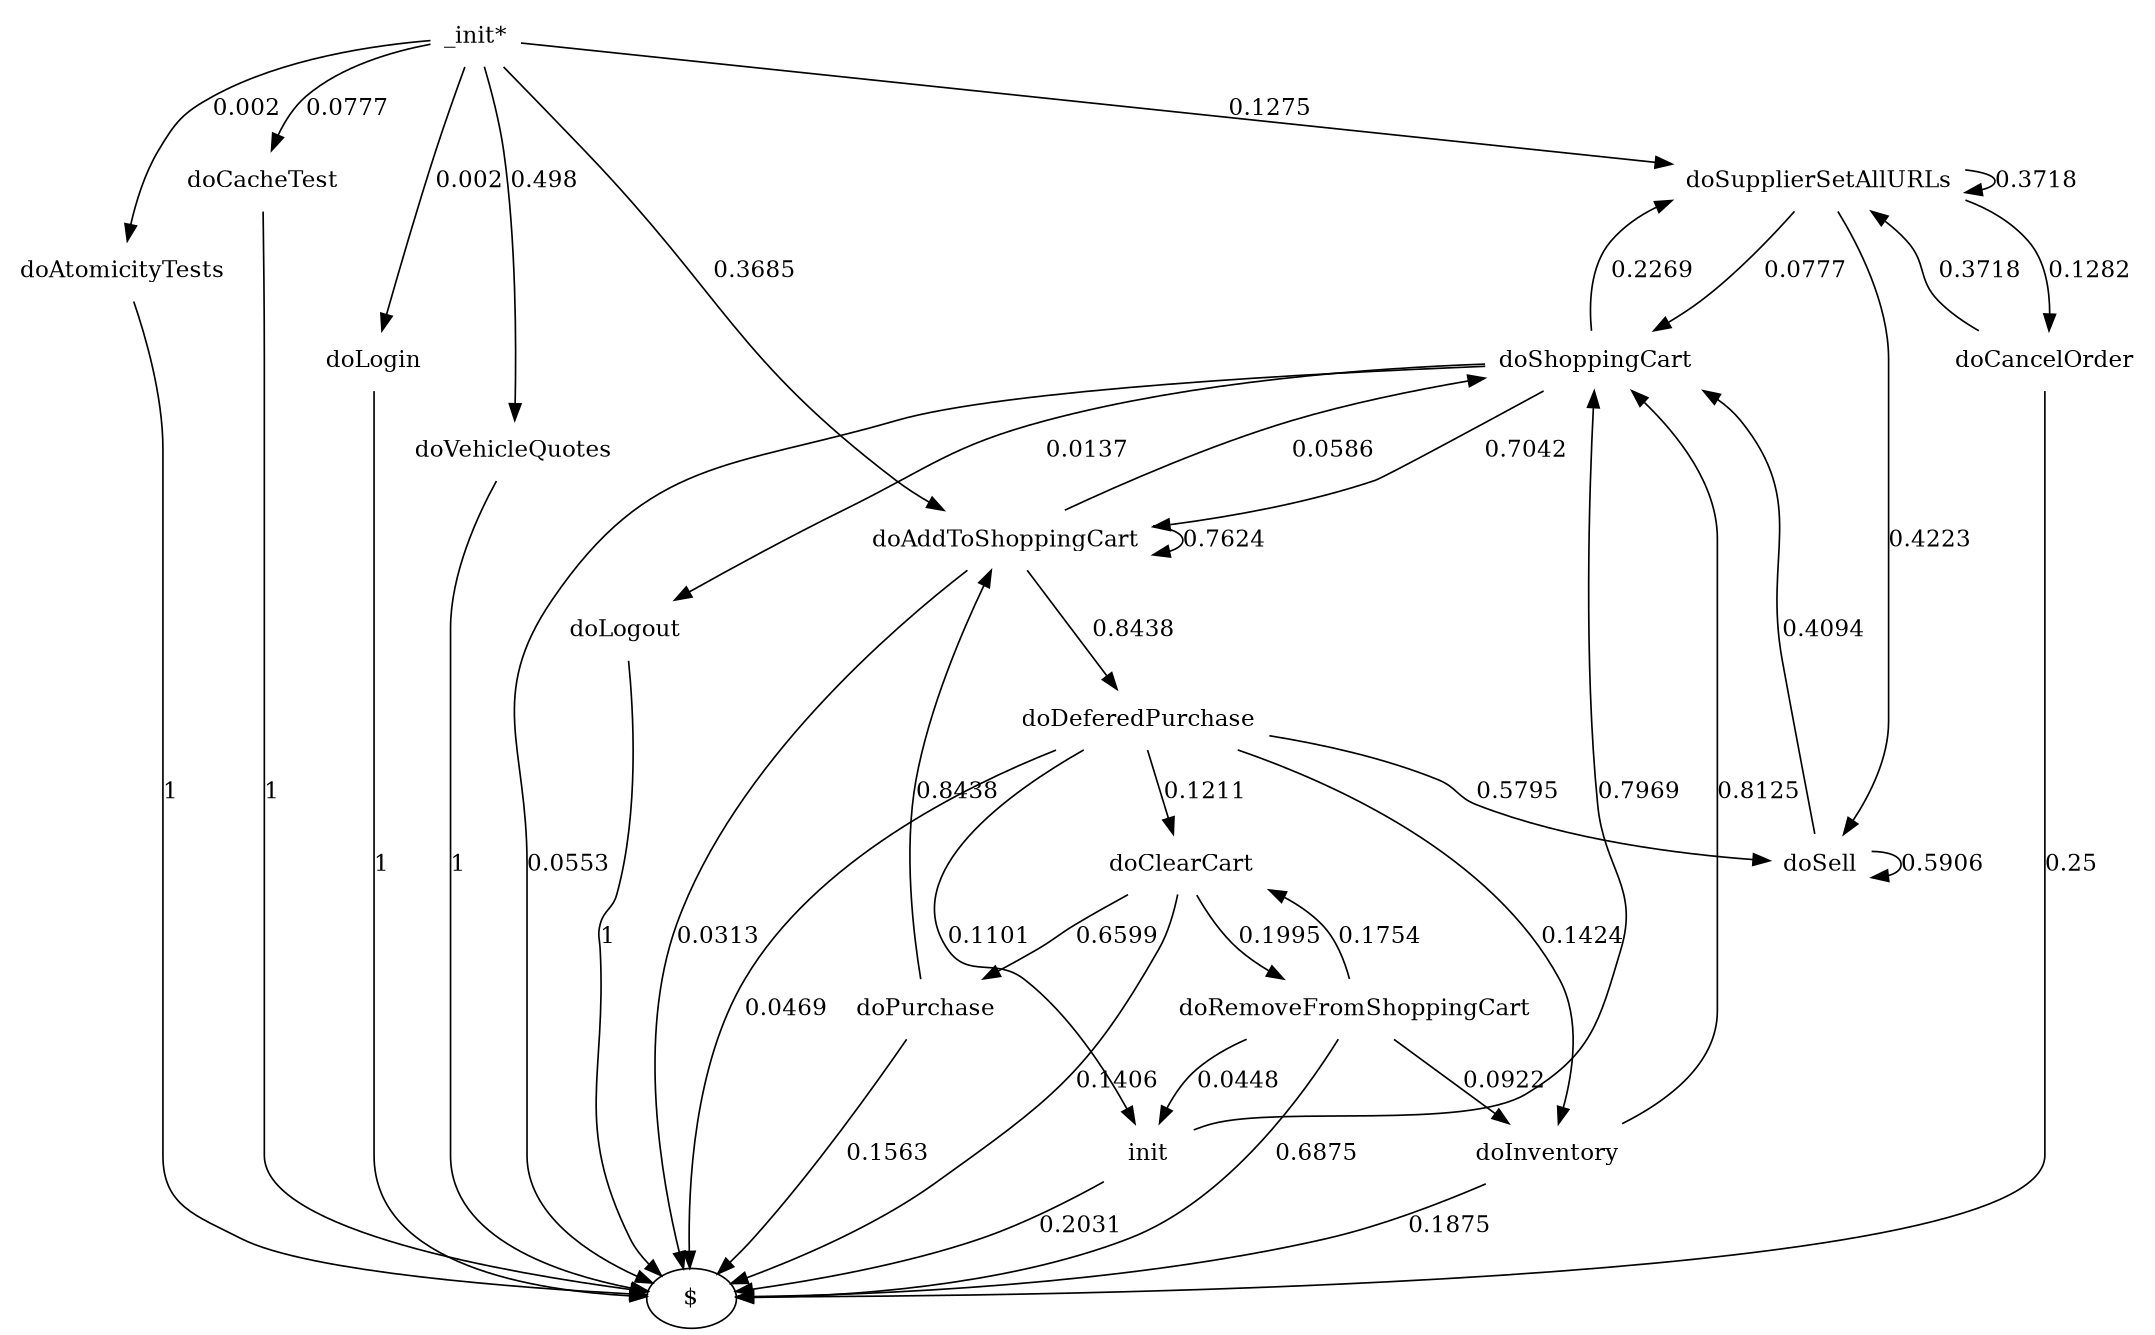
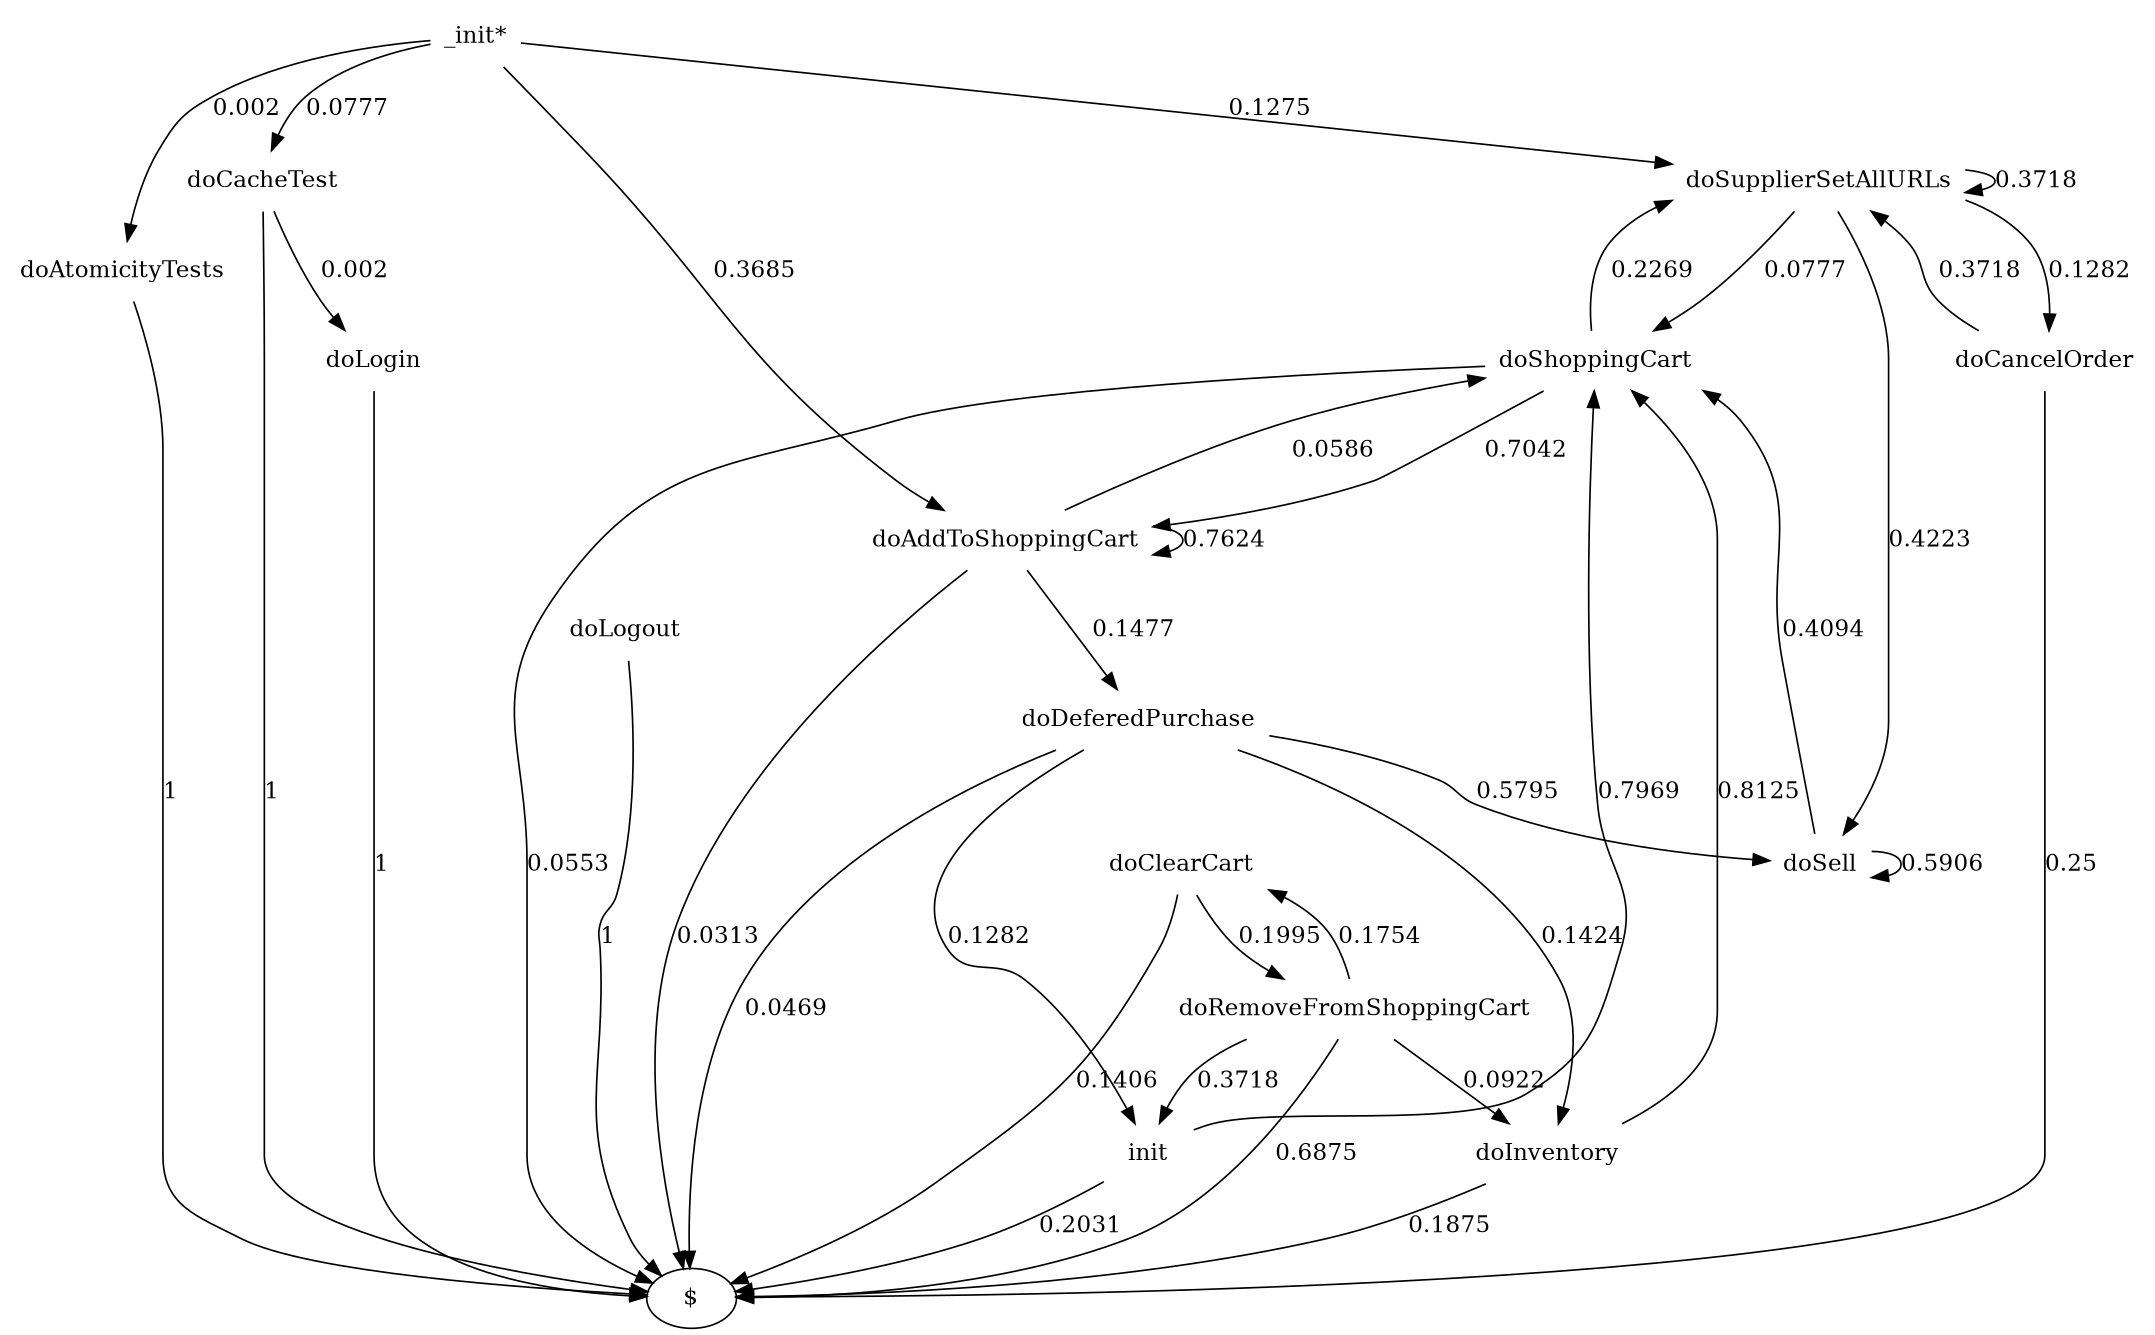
  digraph {
    node [shape=none]
    edge [style=solid]
    n1 [label="_init*"]
    n2 [label=doSupplierSetAllURLs]
    n3 [label=doAtomicityTests]
    n4 [label=doCacheTest]
    n5 [label=doLogin]
-   n6 [label=doVehicleQuotes]
    n7 [label=doAddToShoppingCart]
    n8 [label=doShoppingCart]
    n9 [label=doSell]
    n10 [label=doCancelOrder]
    "$" [shape=""]
    n12 [label=doDeferedPurchase]
    n13 [label=doLogout]
    n14 [label=init]
    n15 [label=doClearCart]
    n16 [label=doInventory]
-   n17 [label=doPurchase]
    n18 [label=doRemoveFromShoppingCart]
    n1 -> n2 [label=0.1275]
    n1 -> n3 [label=0.002]
    n1 -> n4 [label=0.0777]
-   n1 -> n5 [label=0.002]
-   n1 -> n6 [label=0.498]
+   n4 -> n5 [label=0.002]
    n1 -> n7 [label=0.3685]
    n2 -> n2 [label=0.3718]
    n2 -> n8 [label=0.0777]
    n2 -> n9 [label=0.4223]
    n2 -> n10 [label=0.1282]
    n3 -> "$" [label=1]
    n4 -> "$" [label=1]
    n5 -> "$" [label=1]
-   n6 -> "$" [label=1]
    n7 -> n7 [label=0.7624]
    n7 -> n8 [label=0.0586]
    n7 -> "$" [label=0.0313]
-   n7 -> n12 [label=0.8438]
+   n7 -> n12 [label=0.1477]
    n8 -> n2 [label=0.2269]
    n8 -> n7 [label=0.7042]
    n8 -> "$" [label=0.0553]
-   n8 -> n13 [label=0.0137]
    n9 -> n8 [label=0.4094]
    n9 -> n9 [label=0.5906]
    n10 -> n2 [label=0.3718]
    n10 -> "$" [label=0.25]
    n12 -> n9 [label=0.5795]
    n12 -> "$" [label=0.0469]
-   n12 -> n14 [label=0.1101]
-   n12 -> n15 [label=0.1211]
+   n12 -> n14 [label=0.1282]
    n12 -> n16 [label=0.1424]
    n13 -> "$" [label=1]
    n14 -> n8 [label=0.7969]
    n14 -> "$" [label=0.2031]
    n15 -> "$" [label=0.1406]
-   n15 -> n17 [label=0.6599]
    n15 -> n18 [label=0.1995]
    n16 -> n8 [label=0.8125]
    n16 -> "$" [label=0.1875]
-   n17 -> n7 [label=0.8438]
-   n17 -> "$" [label=0.1563]
    n18 -> "$" [label=0.6875]
-   n18 -> n14 [label=0.0448]
+   n18 -> n14 [label=0.3718]
    n18 -> n15 [label=0.1754]
    n18 -> n16 [label=0.0922]
  }
